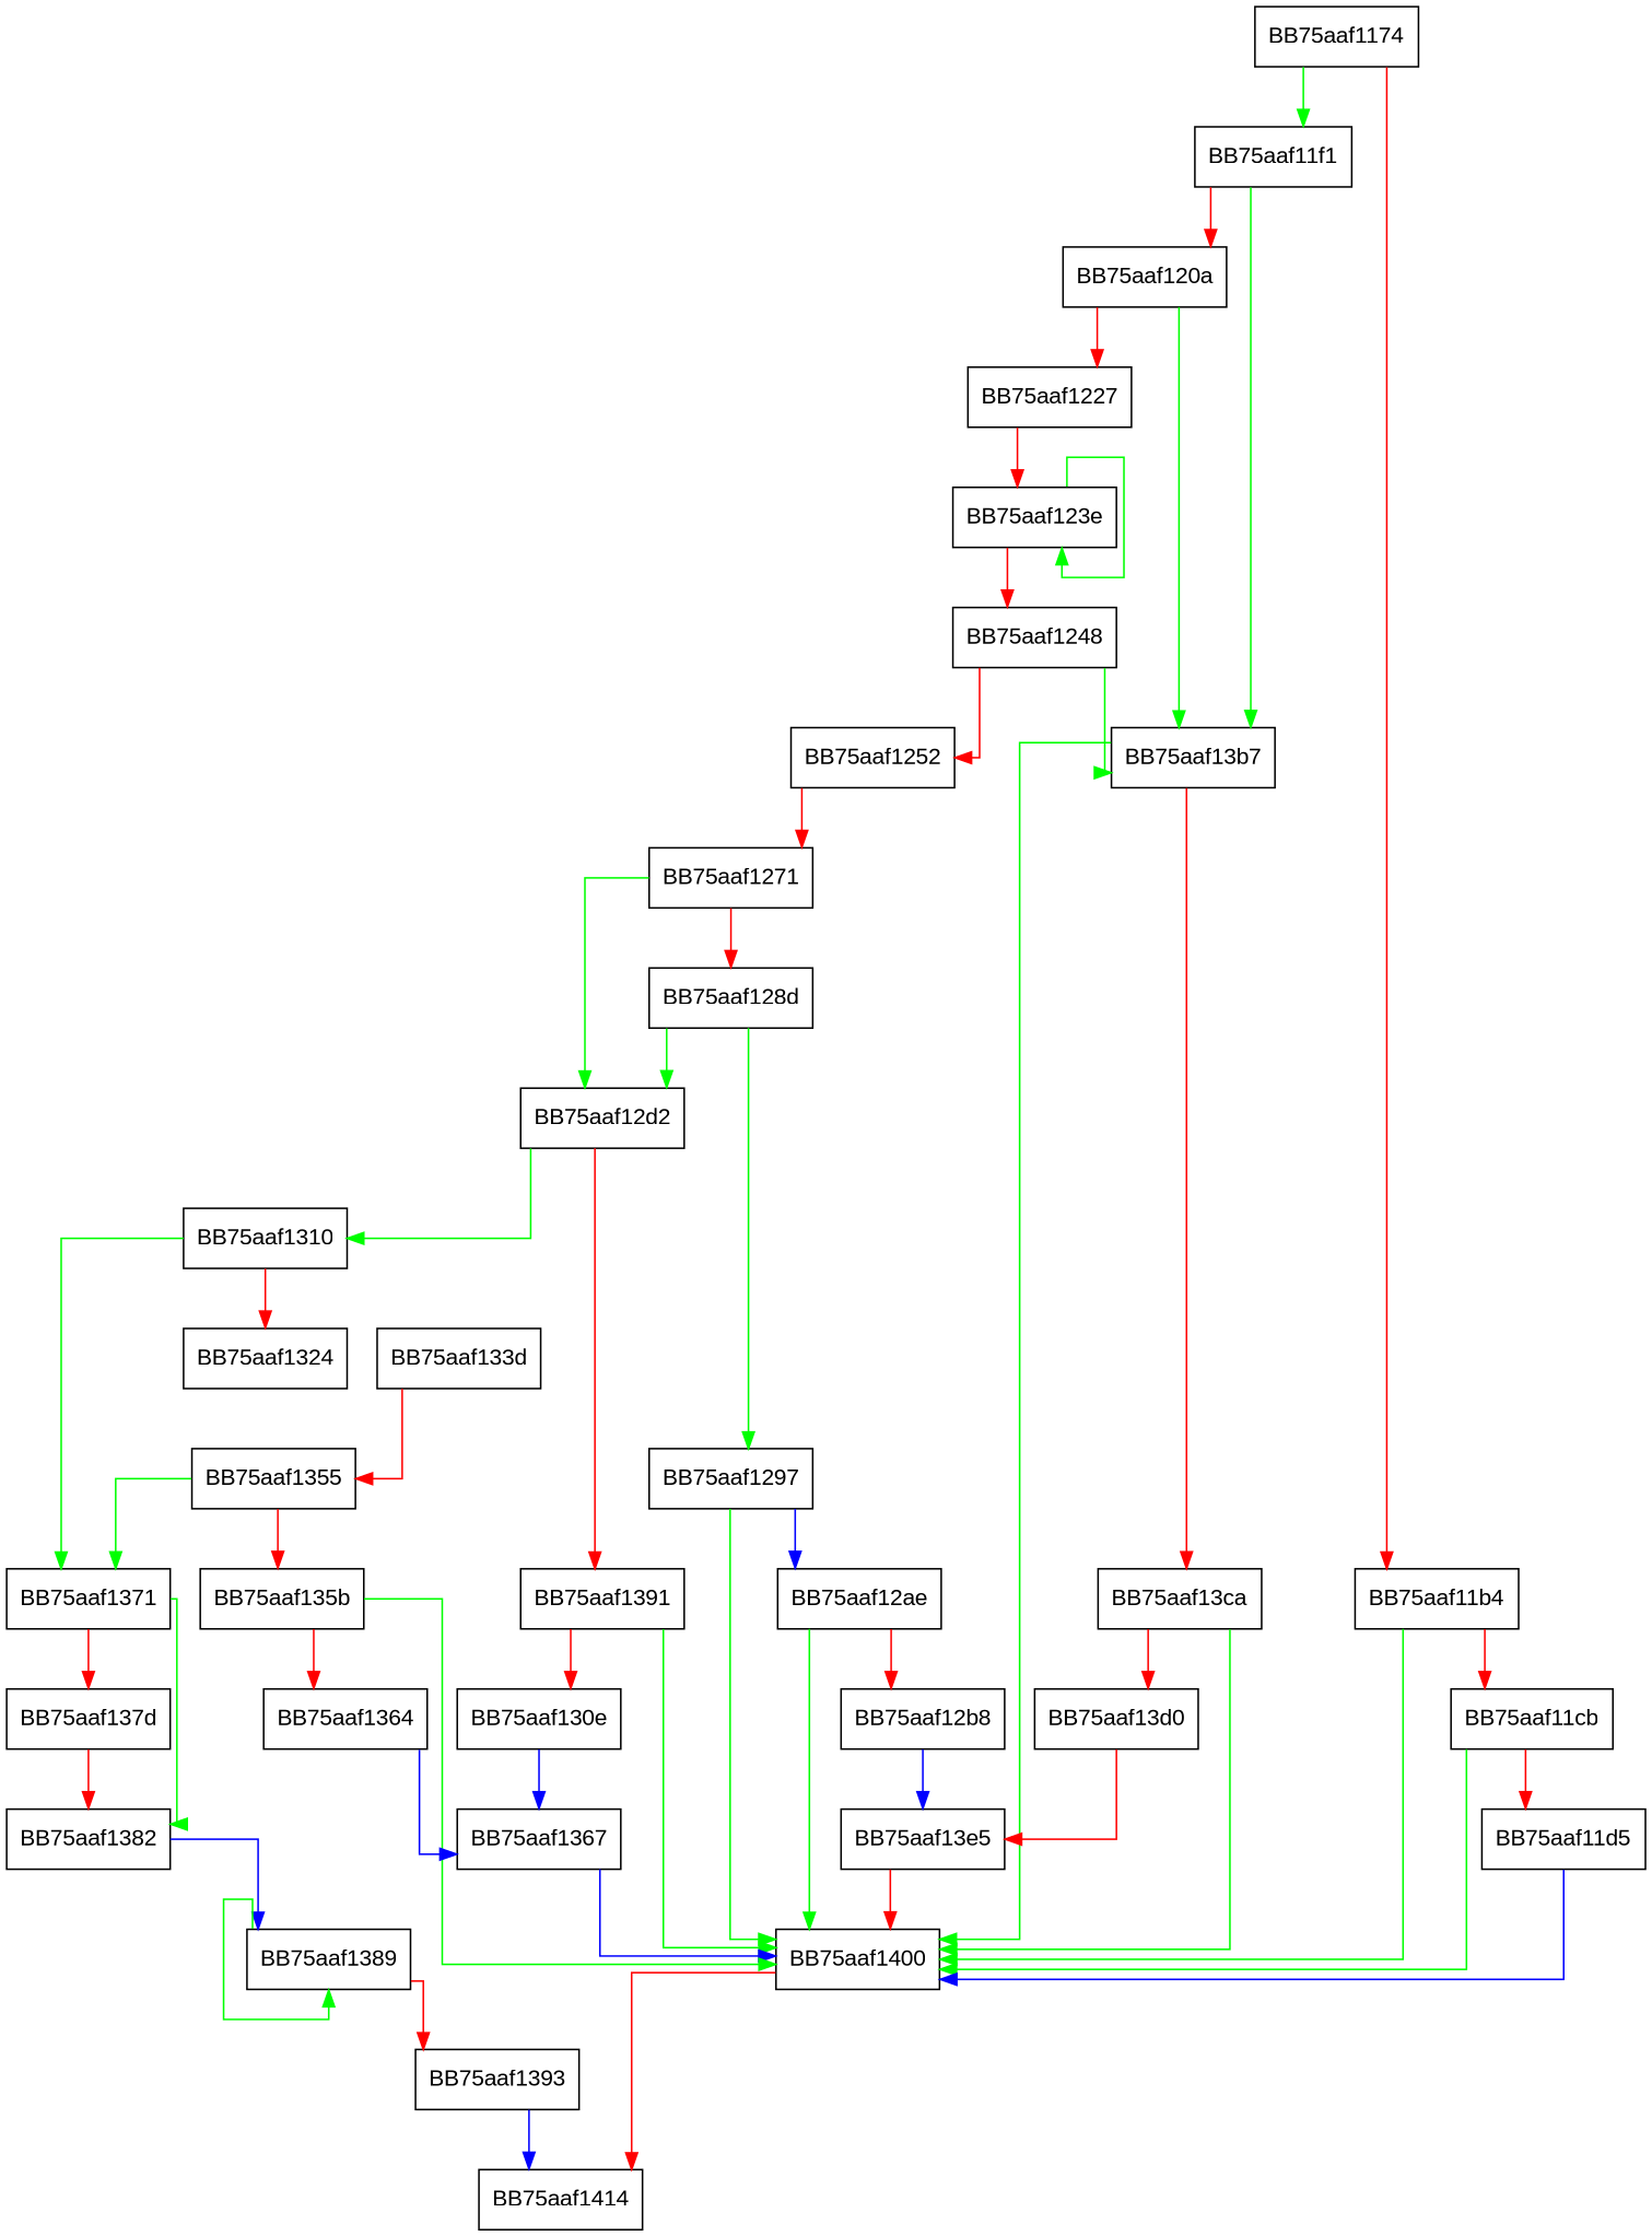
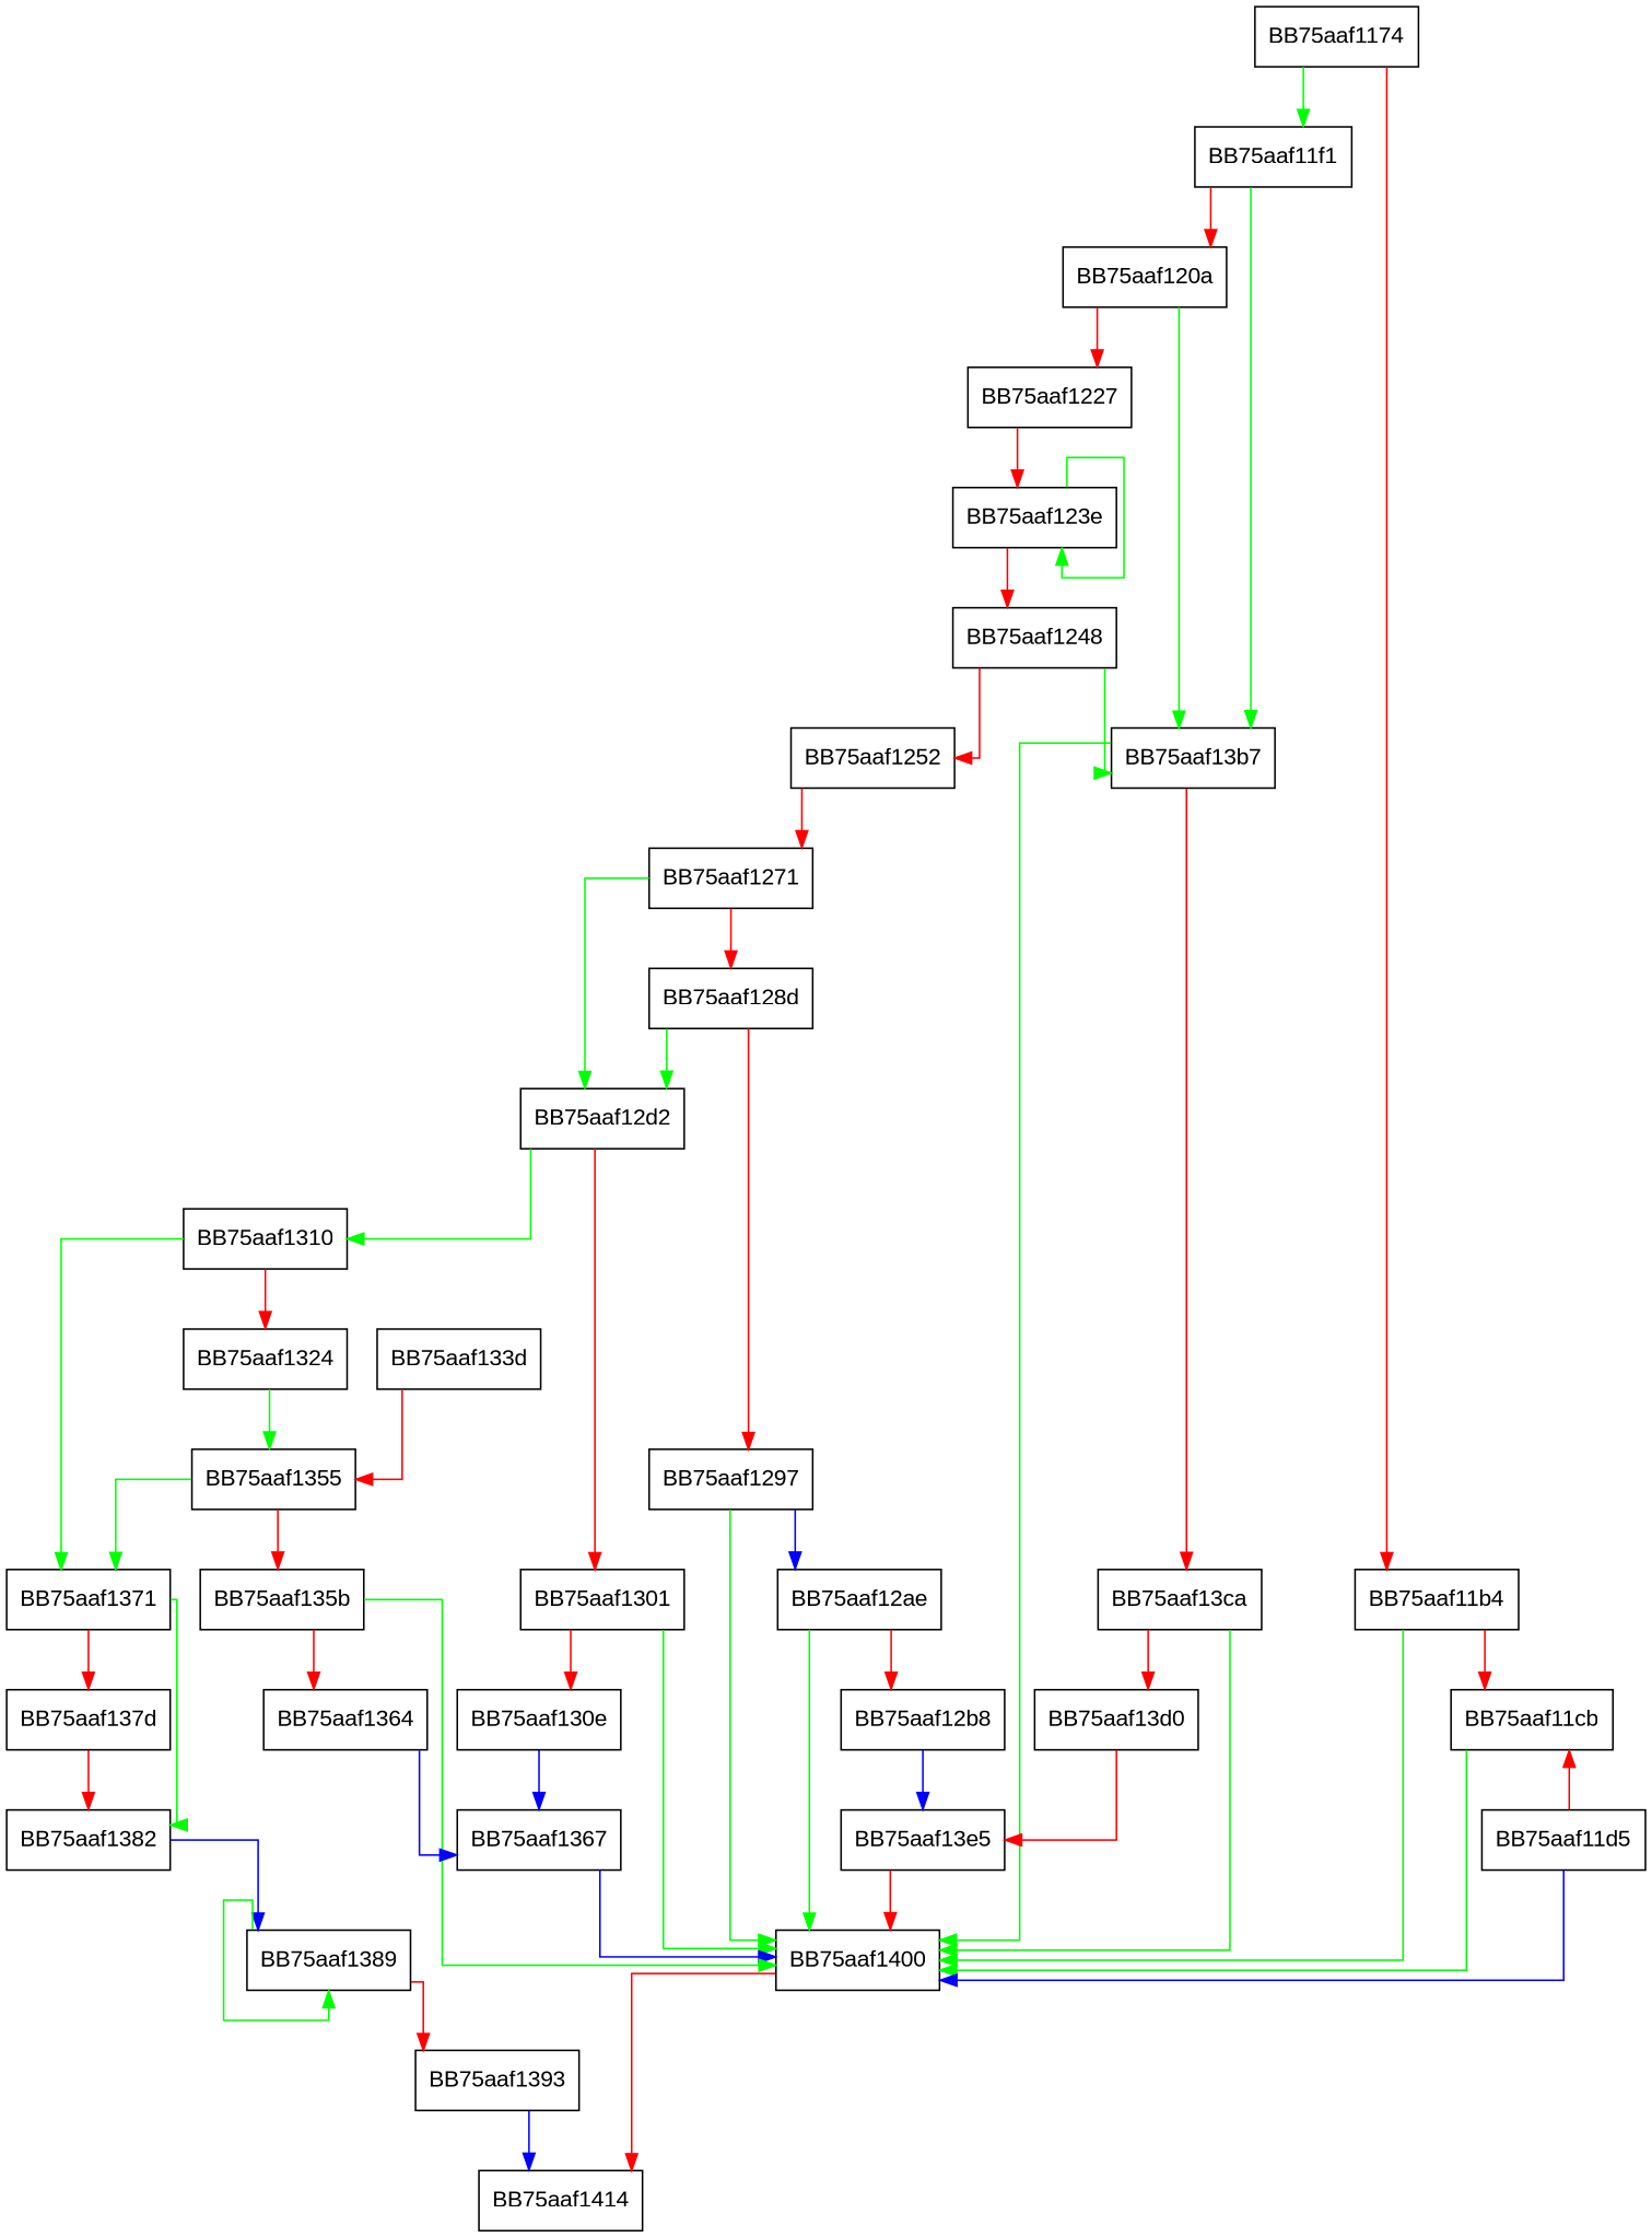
  digraph {
    fontname="Liberation Sans"
    splines=ortho
    node [fontname="Liberation Sans" shape=box]
    edge [color=red fontname="Liberation Sans"]
    BB75aaf1174
    BB75aaf11f1
    BB75aaf11b4
    BB75aaf13b7
    BB75aaf120a
    BB75aaf1400
    BB75aaf11cb
    BB75aaf13ca
    BB75aaf1227
    BB75aaf1414
    BB75aaf11d5
    BB75aaf13d0
    BB75aaf123e
    BB75aaf1248
    BB75aaf1252
    BB75aaf1271
    BB75aaf12d2
    BB75aaf128d
    BB75aaf1310
-   BB75aaf1301 [label=BB75aaf1391]
+   BB75aaf1301
    BB75aaf1297
    BB75aaf1371
    BB75aaf1324
    BB75aaf130e
    BB75aaf12ae
    BB75aaf12b8
    BB75aaf13e5
    BB75aaf1382
    BB75aaf137d
    BB75aaf1355
    BB75aaf1367
    BB75aaf1389
    BB75aaf135b
    BB75aaf1364
    BB75aaf133d
    BB75aaf1393
    BB75aaf1174 -> BB75aaf11f1 [color=green]
    BB75aaf1174 -> BB75aaf11b4
    BB75aaf11f1 -> BB75aaf13b7 [color=green]
    BB75aaf11f1 -> BB75aaf120a
    BB75aaf11b4 -> BB75aaf1400 [color=green]
    BB75aaf11b4 -> BB75aaf11cb
    BB75aaf13b7 -> BB75aaf1400 [color=green]
    BB75aaf13b7 -> BB75aaf13ca
    BB75aaf120a -> BB75aaf13b7 [color=green]
    BB75aaf120a -> BB75aaf1227
    BB75aaf1400 -> BB75aaf1414
    BB75aaf11cb -> BB75aaf1400 [color=green]
-   BB75aaf11cb -> BB75aaf11d5
+   BB75aaf11d5 -> BB75aaf11cb
    BB75aaf13ca -> BB75aaf1400 [color=green]
    BB75aaf13ca -> BB75aaf13d0
    BB75aaf1227 -> BB75aaf123e
    BB75aaf11d5 -> BB75aaf1400 [color=blue]
    BB75aaf13d0 -> BB75aaf13e5
    BB75aaf123e -> BB75aaf123e [color=green]
    BB75aaf123e -> BB75aaf1248
    BB75aaf1248 -> BB75aaf13b7 [color=green]
    BB75aaf1248 -> BB75aaf1252
    BB75aaf1252 -> BB75aaf1271
    BB75aaf1271 -> BB75aaf12d2 [color=green]
    BB75aaf1271 -> BB75aaf128d
    BB75aaf12d2 -> BB75aaf1310 [color=green]
    BB75aaf12d2 -> BB75aaf1301
    BB75aaf128d -> BB75aaf12d2 [color=green]
-   BB75aaf128d -> BB75aaf1297 [color=green]
+   BB75aaf128d -> BB75aaf1297
    BB75aaf1310 -> BB75aaf1371 [color=green]
    BB75aaf1310 -> BB75aaf1324
    BB75aaf1301 -> BB75aaf1400 [color=green]
    BB75aaf1301 -> BB75aaf130e
    BB75aaf1297 -> BB75aaf1400 [color=green]
    BB75aaf1297 -> BB75aaf12ae [color=blue]
    BB75aaf1371 -> BB75aaf1382 [color=green]
    BB75aaf1371 -> BB75aaf137d
+   BB75aaf1324 -> BB75aaf1355 [color=green]
    BB75aaf130e -> BB75aaf1367 [color=blue]
    BB75aaf12ae -> BB75aaf1400 [color=green]
    BB75aaf12ae -> BB75aaf12b8
    BB75aaf12b8 -> BB75aaf13e5 [color=blue]
    BB75aaf13e5 -> BB75aaf1400
    BB75aaf1382 -> BB75aaf1389 [color=blue]
    BB75aaf137d -> BB75aaf1382
    BB75aaf1355 -> BB75aaf1371 [color=green]
    BB75aaf1355 -> BB75aaf135b
    BB75aaf1367 -> BB75aaf1400 [color=blue]
    BB75aaf1389 -> BB75aaf1389 [color=green]
    BB75aaf1389 -> BB75aaf1393
    BB75aaf135b -> BB75aaf1400 [color=green]
    BB75aaf135b -> BB75aaf1364
    BB75aaf1364 -> BB75aaf1367 [color=blue]
    BB75aaf133d -> BB75aaf1355
    BB75aaf1393 -> BB75aaf1414 [color=blue]
  }
